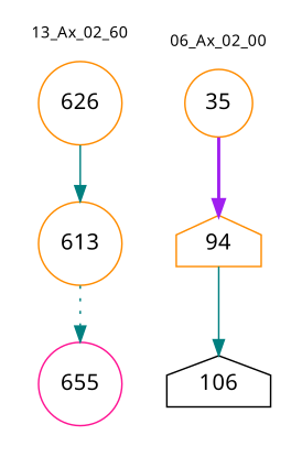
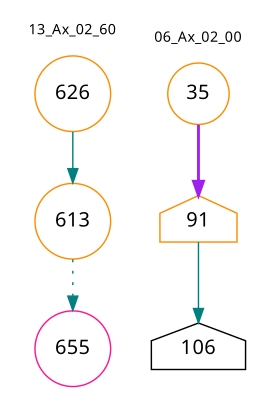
  digraph {
    fontname="Noto Sans"
    node [color=darkorange fontname="Noto Sans" shape=circle]
    edge [color=teal fontname="Noto Sans" style=solid]
    n1 [label=626]
    n2 [label=613]
    n3 [color=deeppink label=655]
    n4 [label=35]
-   n5 [label=94 shape=house]
+   n5 [label=91 shape=house]
    n6 [color=black label=106 shape=house]
    subgraph cluster_1 {
      color=white
      fontsize=10
      label="13_Ax_02_60"
      n1
      n2
      n3
    }
    subgraph cluster_2 {
      color=white
      fontsize=10
      label="06_Ax_02_00"
      n4
      n5
      n6
    }
    n1 -> n2
    n2 -> n3 [style=dotted]
    n4 -> n5 [color=purple style=bold]
    n5 -> n6
  }
